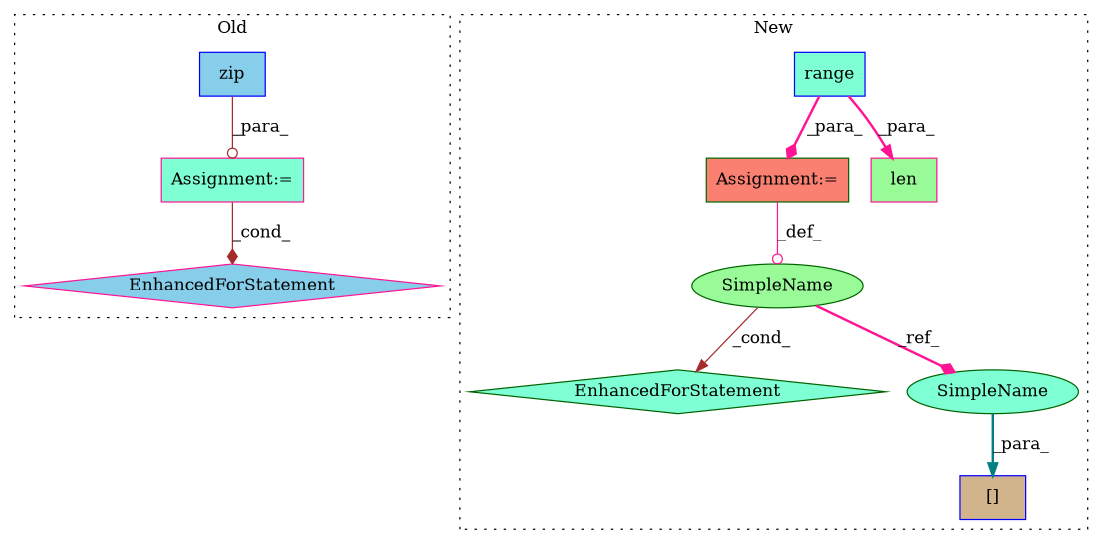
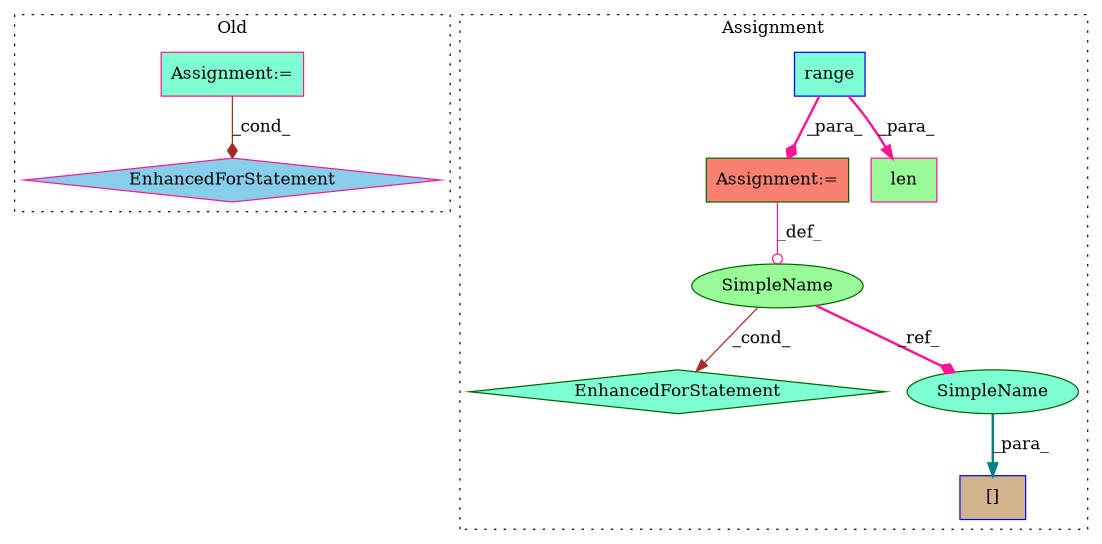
  digraph {
    node [a=32 color=darkgreen fillcolor=aquamarine l="4,1" s="1825,1929" shape=box style=filled]
    edge [arrowhead=diamond color=deeppink style=solid]
-   n1 [color=blue fillcolor=skyblue label=zip s="1898,1928"]
    n2 [a=7 color=deeppink l="65,2" label="Assignment:="]
    n3 [a=70 color=deeppink fillcolor=skyblue l="65,2" label=EnhancedForStatement shape=diamond]
    n4 [color=blue l="6,1" label=range s="1914,1934"]
    n5 [a=7 fillcolor=salmon l="53,2" label="Assignment:=" s="1853,1935"]
    n6 [a=70 l="53,2" label=EnhancedForStatement s="1853,1935" shape=diamond]
    n7 [a=2 color=blue fillcolor=tan l="14,1" label="[]" s="1949,1964"]
    n8 [a=42 fillcolor=palegreen l=1 label=SimpleName s=1910 shape=ellipse]
    n9 [color=deeppink fillcolor=palegreen label=len s="1920,1933"]
    n10 [a=42 l=1 label=SimpleName s=1963 shape=ellipse]
    subgraph cluster_1 {
      label=Old
      style=dotted
-     n1
      n2
      n3
    }
    subgraph cluster_2 {
-     label=New
+     label=Assignment
      style=dotted
      n4
      n5
      n6
      n7
      n8
      n9
      n10
    }
-   n1 -> n2 [arrowhead=odot color=brown label=_para_]
    n2 -> n3 [color=brown label=_cond_]
    n4 -> n5 [label=_para_ style=bold]
    n4 -> n9 [arrowhead=normal label=_para_ style=bold]
    n5 -> n8 [arrowhead=odot label=_def_]
    n8 -> n6 [arrowhead=normal color=brown label=_cond_]
    n8 -> n10 [label=_ref_ style=bold]
    n10 -> n7 [arrowhead=normal color=teal label=_para_ style=bold]
  }
